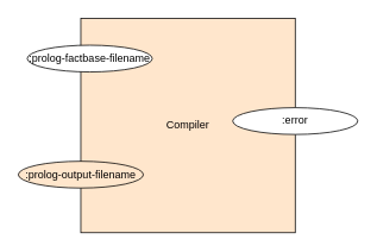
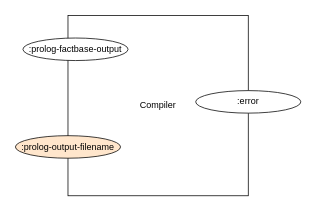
  <mxCell id="0" />
  <mxCell id="1" parent="0" />
- <mxCell id="2" value="Compiler" style="whiteSpace=wrap;html=1;aspect=fixed;fillColor=#ffe6cc;" parent="1" vertex="1"><mxGeometry x="90" y="20" width="240" height="240" as="geometry" /></mxCell>
- <mxCell id="3" value=":prolog-factbase-filename&lt;br&gt;" style="ellipse;whiteSpace=wrap;html=1;" parent="1" vertex="1"><mxGeometry x="30" y="50" width="140" height="30" as="geometry" /></mxCell>
+ <mxCell id="2" value="Compiler" style="whiteSpace=wrap;html=1;aspect=fixed;" parent="1" vertex="1"><mxGeometry x="90" y="20" width="240" height="240" as="geometry" /></mxCell>
+ <mxCell id="3" value=":prolog-factbase-output&lt;br&gt;" style="ellipse;whiteSpace=wrap;html=1;" parent="1" vertex="1"><mxGeometry x="30" y="50" width="140" height="30" as="geometry" /></mxCell>
  <mxCell id="4" value=":prolog-output-filename" style="ellipse;whiteSpace=wrap;html=1;fillColor=#ffe6cc;" parent="1" vertex="1"><mxGeometry x="20" y="180" width="140" height="30" as="geometry" /></mxCell>
  <mxCell id="5" value=":error" style="ellipse;whiteSpace=wrap;html=1;" parent="1" vertex="1"><mxGeometry x="260" y="120" width="140" height="30" as="geometry" /></mxCell>
